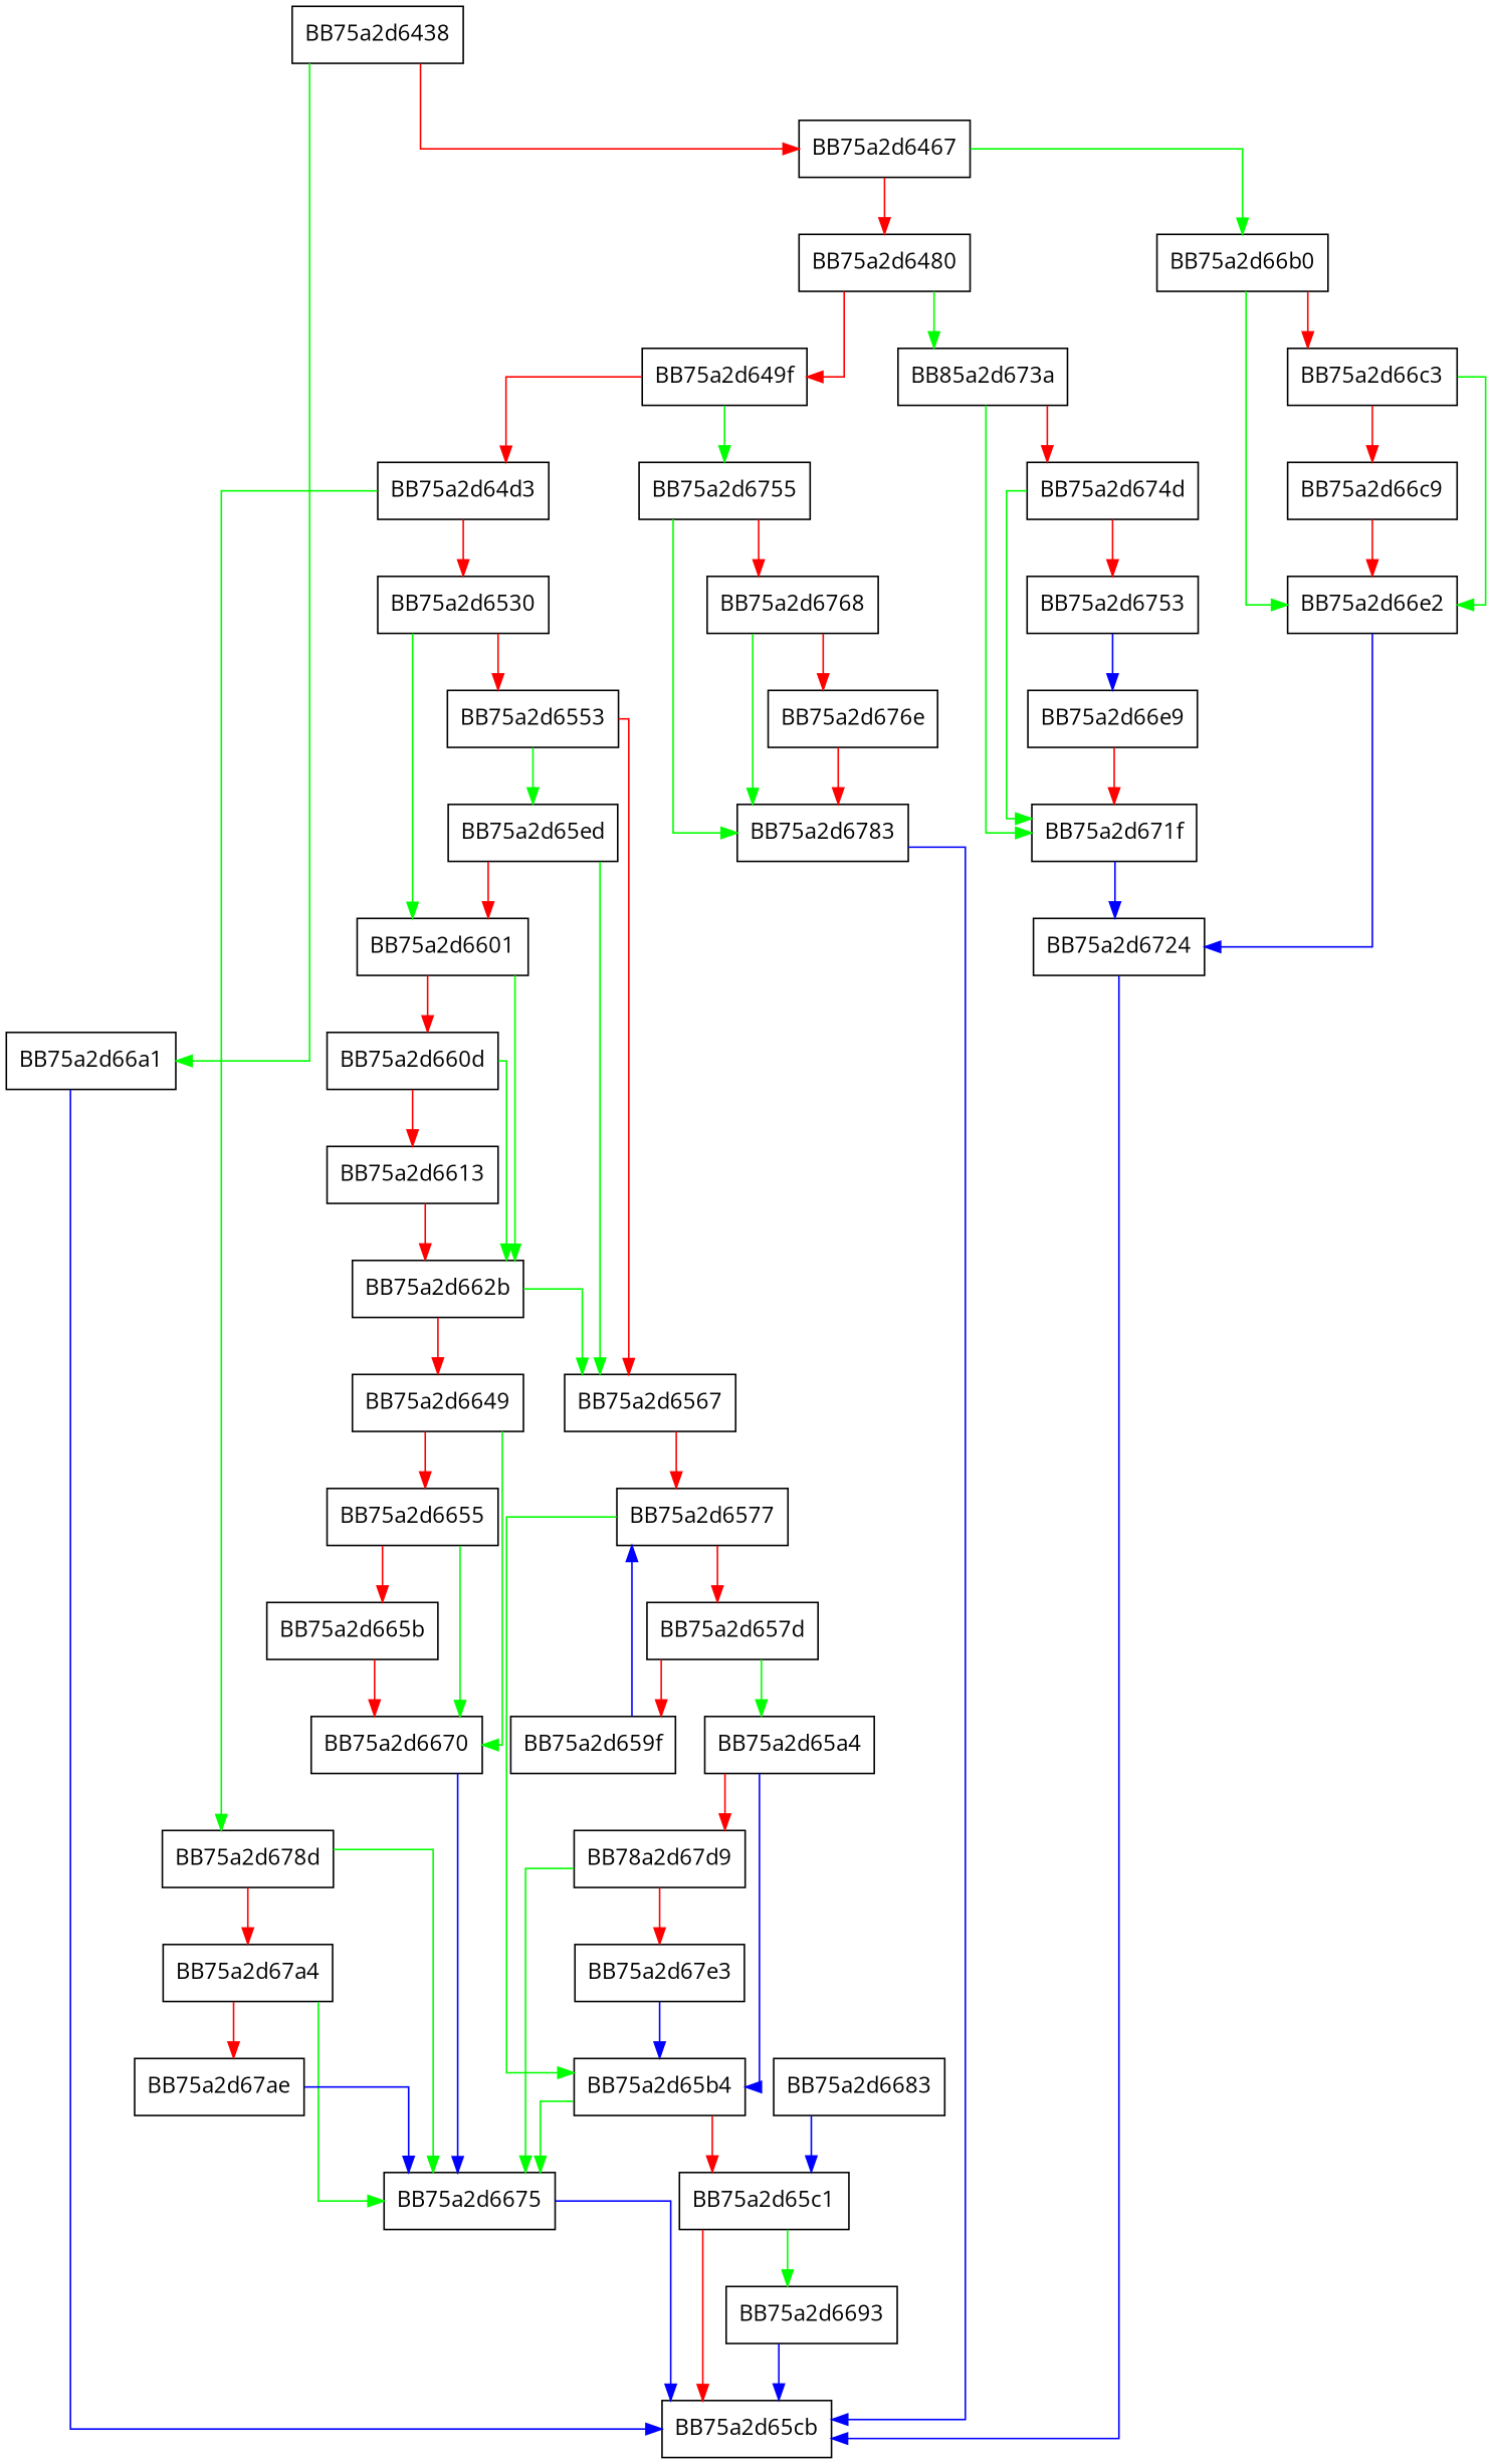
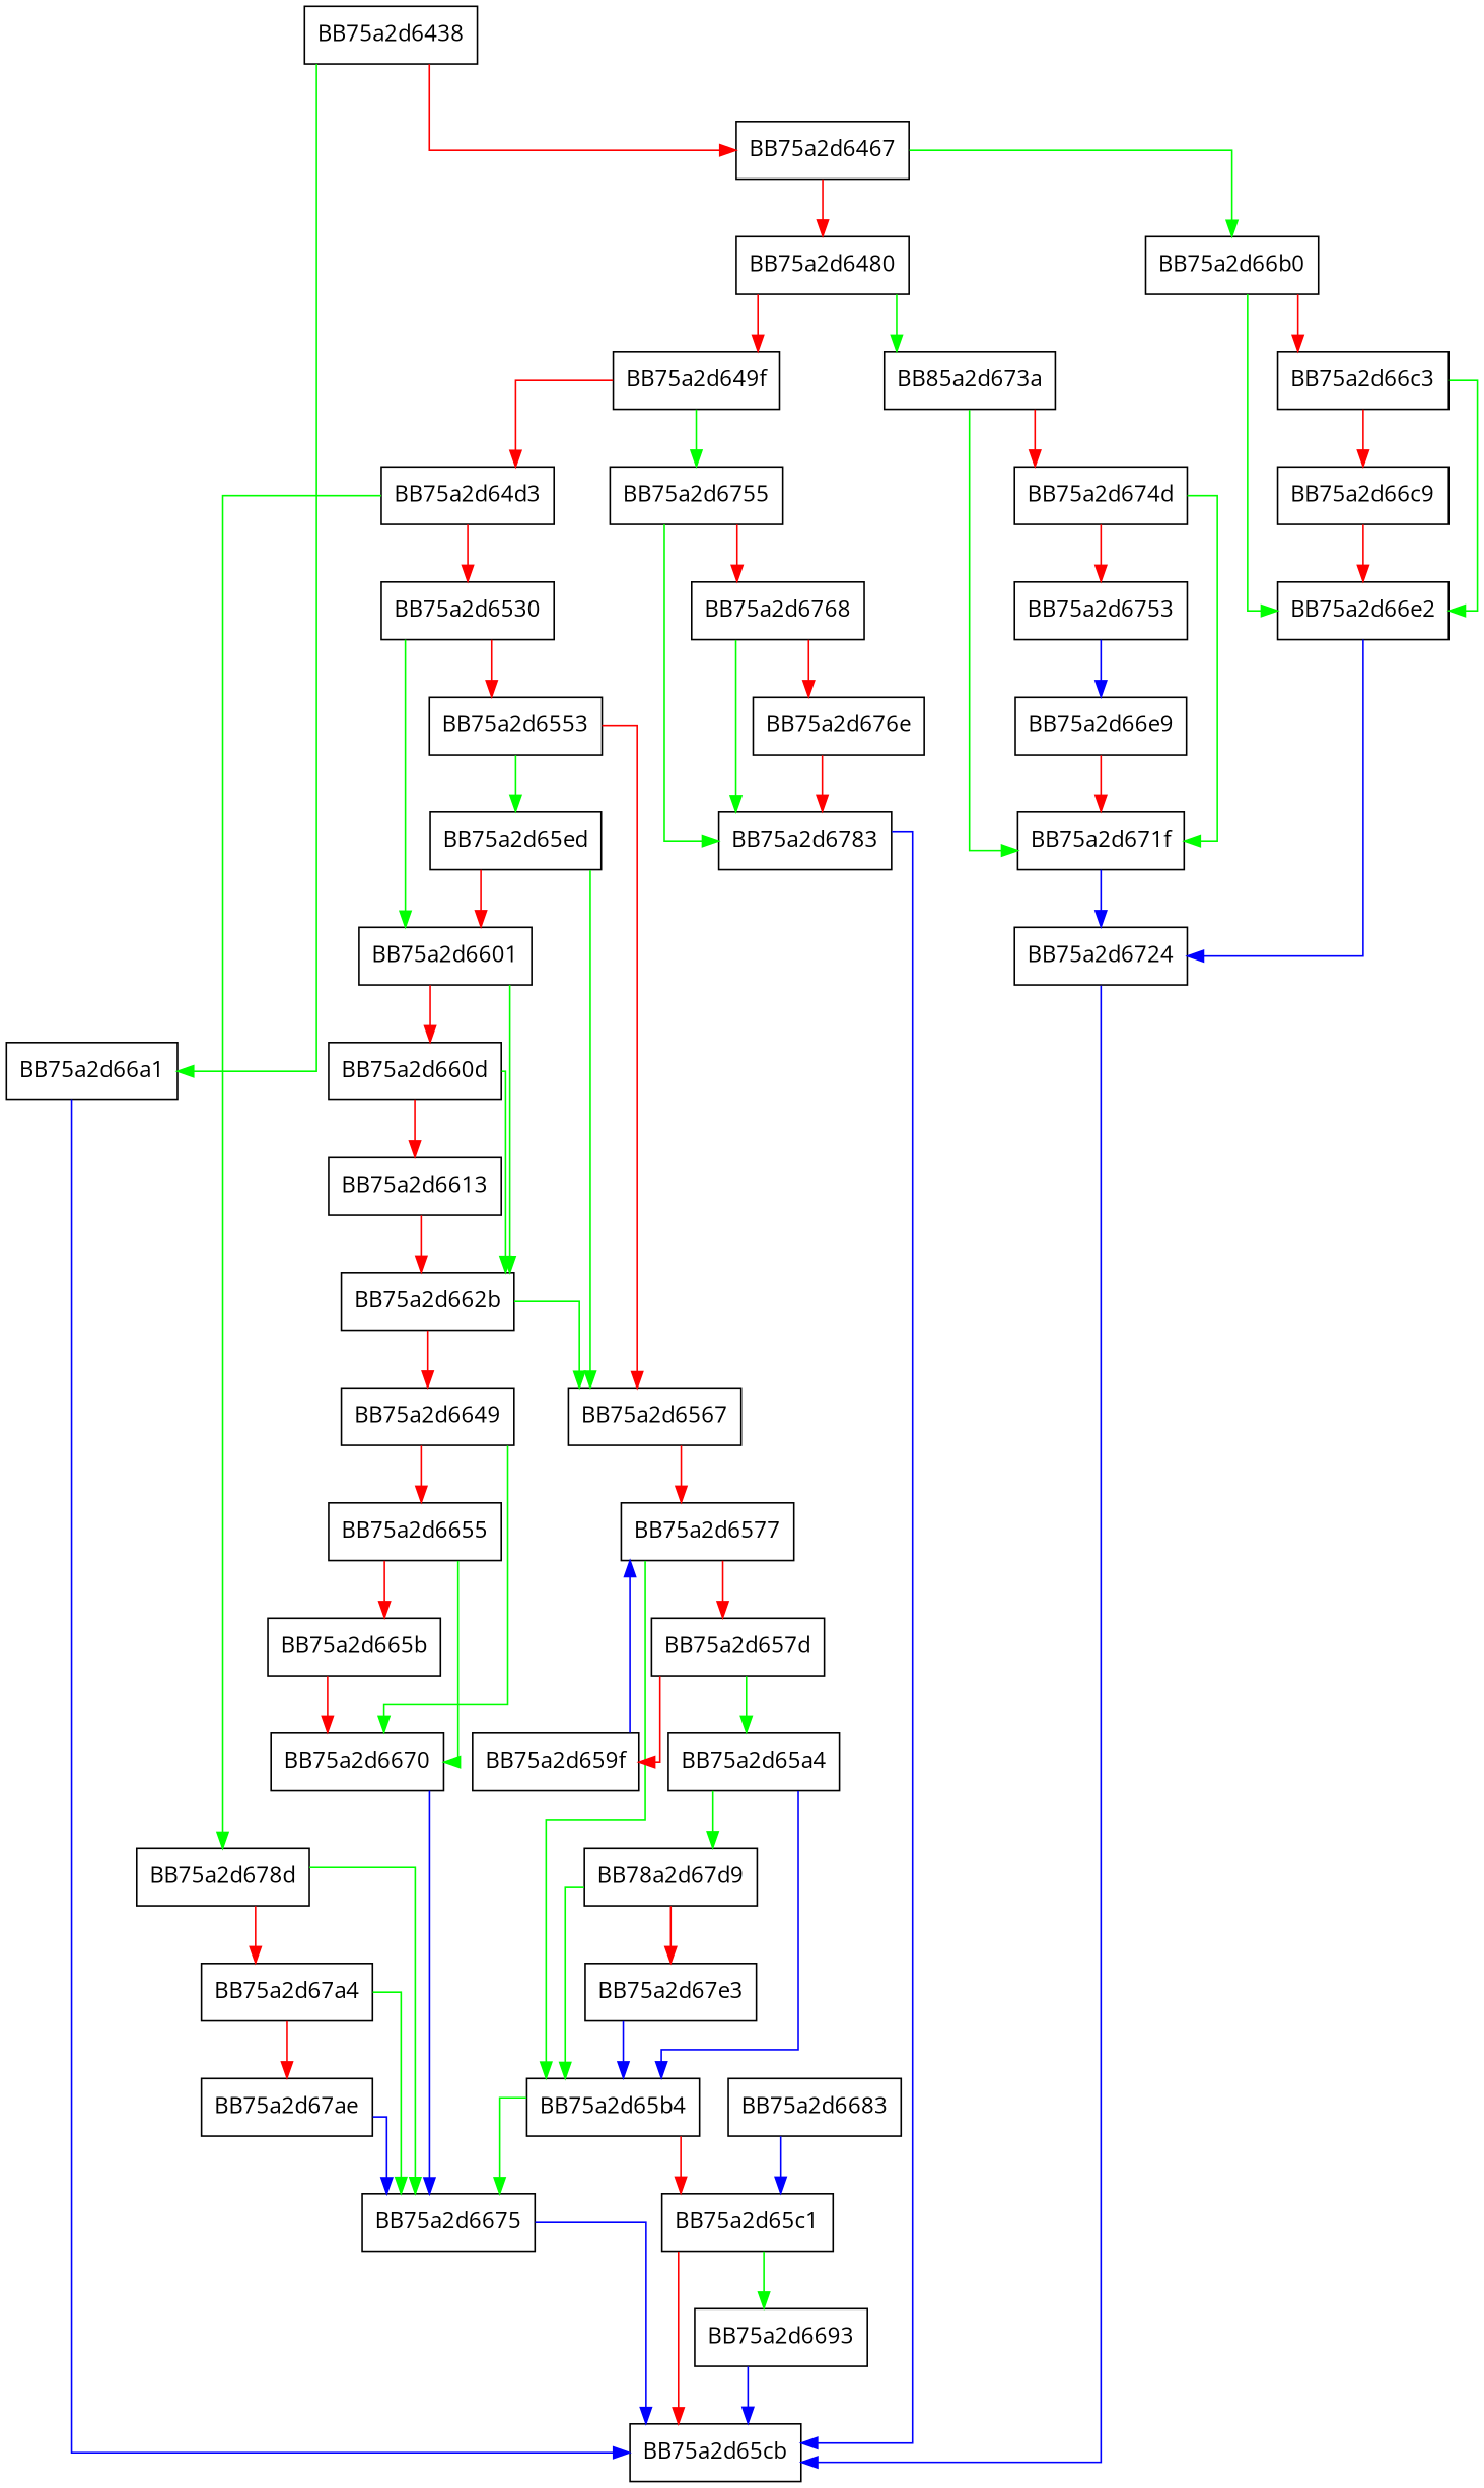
  digraph {
    fontname="Open Sans"
    splines=ortho
    node [fontname="Open Sans" shape=box]
    edge [color=red fontname="Open Sans"]
    BB75a2d6438
    BB75a2d66a1
    BB75a2d6467
    BB75a2d65cb
    BB75a2d66b0
    BB75a2d6480
    BB75a2d66e2
    BB75a2d66c3
    n9 [label=BB85a2d673a]
    BB75a2d649f
    BB75a2d6724
    BB75a2d66c9
    BB75a2d671f
    BB75a2d674d
    BB75a2d6755
    BB75a2d64d3
    BB75a2d6753
    BB75a2d6783
    BB75a2d6768
    BB75a2d678d
    BB75a2d6530
    BB75a2d676e
    BB75a2d6675
    BB75a2d67a4
    BB75a2d6601
    BB75a2d6553
    BB75a2d67ae
    BB75a2d662b
    BB75a2d660d
    BB75a2d65ed
    BB75a2d6567
    BB75a2d6649
    BB75a2d6613
    BB75a2d6577
    BB75a2d65b4
    BB75a2d657d
    BB75a2d65c1
    BB75a2d65a4
    BB75a2d659f
    BB75a2d6683
    BB75a2d6693
    n42 [label=BB78a2d67d9]
    BB75a2d67e3
    BB75a2d6670
    BB75a2d6655
    BB75a2d665b
    BB75a2d66e9
    BB75a2d6438 -> BB75a2d66a1 [color=green]
    BB75a2d6438 -> BB75a2d6467
    BB75a2d66a1 -> BB75a2d65cb [color=blue]
    BB75a2d6467 -> BB75a2d66b0 [color=green]
    BB75a2d6467 -> BB75a2d6480
    BB75a2d66b0 -> BB75a2d66e2 [color=green]
    BB75a2d66b0 -> BB75a2d66c3
    BB75a2d6480 -> n9 [color=green]
    BB75a2d6480 -> BB75a2d649f
    BB75a2d66e2 -> BB75a2d6724 [color=blue]
    BB75a2d66c3 -> BB75a2d66e2 [color=green]
    BB75a2d66c3 -> BB75a2d66c9
    n9 -> BB75a2d671f [color=green]
    n9 -> BB75a2d674d
    BB75a2d649f -> BB75a2d6755 [color=green]
    BB75a2d649f -> BB75a2d64d3
    BB75a2d6724 -> BB75a2d65cb [color=blue]
    BB75a2d66c9 -> BB75a2d66e2
    BB75a2d671f -> BB75a2d6724 [color=blue]
    BB75a2d674d -> BB75a2d671f [color=green]
    BB75a2d674d -> BB75a2d6753
    BB75a2d6755 -> BB75a2d6783 [color=green]
    BB75a2d6755 -> BB75a2d6768
    BB75a2d64d3 -> BB75a2d678d [color=green]
    BB75a2d64d3 -> BB75a2d6530
    BB75a2d6753 -> BB75a2d66e9 [color=blue]
    BB75a2d6783 -> BB75a2d65cb [color=blue]
    BB75a2d6768 -> BB75a2d6783 [color=green]
    BB75a2d6768 -> BB75a2d676e
    BB75a2d678d -> BB75a2d6675 [color=green]
    BB75a2d678d -> BB75a2d67a4
    BB75a2d6530 -> BB75a2d6601 [color=green]
    BB75a2d6530 -> BB75a2d6553
    BB75a2d676e -> BB75a2d6783
    BB75a2d6675 -> BB75a2d65cb [color=blue]
    BB75a2d67a4 -> BB75a2d6675 [color=green]
    BB75a2d67a4 -> BB75a2d67ae
    BB75a2d6601 -> BB75a2d662b [color=green]
    BB75a2d6601 -> BB75a2d660d
    BB75a2d6553 -> BB75a2d65ed [color=green]
    BB75a2d6553 -> BB75a2d6567
    BB75a2d67ae -> BB75a2d6675 [color=blue]
    BB75a2d662b -> BB75a2d6567 [color=green]
    BB75a2d662b -> BB75a2d6649
    BB75a2d660d -> BB75a2d662b [color=green]
    BB75a2d660d -> BB75a2d6613
    BB75a2d65ed -> BB75a2d6601
    BB75a2d65ed -> BB75a2d6567 [color=green]
    BB75a2d6567 -> BB75a2d6577
    BB75a2d6649 -> BB75a2d6670 [color=green]
    BB75a2d6649 -> BB75a2d6655
    BB75a2d6613 -> BB75a2d662b
    BB75a2d6577 -> BB75a2d65b4 [color=green]
    BB75a2d6577 -> BB75a2d657d
    BB75a2d65b4 -> BB75a2d6675 [color=green]
    BB75a2d65b4 -> BB75a2d65c1
    BB75a2d657d -> BB75a2d65a4 [color=green]
    BB75a2d657d -> BB75a2d659f
    BB75a2d65c1 -> BB75a2d65cb
    BB75a2d65c1 -> BB75a2d6693 [color=green]
    BB75a2d65a4 -> BB75a2d65b4 [color=blue]
-   BB75a2d65a4 -> n42
+   BB75a2d65a4 -> n42 [color=green]
    BB75a2d659f -> BB75a2d6577 [color=blue]
    BB75a2d6683 -> BB75a2d65c1 [color=blue]
    BB75a2d6693 -> BB75a2d65cb [color=blue]
-   n42 -> BB75a2d6675 [color=green]
+   n42 -> BB75a2d65b4 [color=green]
    n42 -> BB75a2d67e3
    BB75a2d67e3 -> BB75a2d65b4 [color=blue]
    BB75a2d6670 -> BB75a2d6675 [color=blue]
    BB75a2d6655 -> BB75a2d6670 [color=green]
    BB75a2d6655 -> BB75a2d665b
    BB75a2d665b -> BB75a2d6670
    BB75a2d66e9 -> BB75a2d671f
  }
